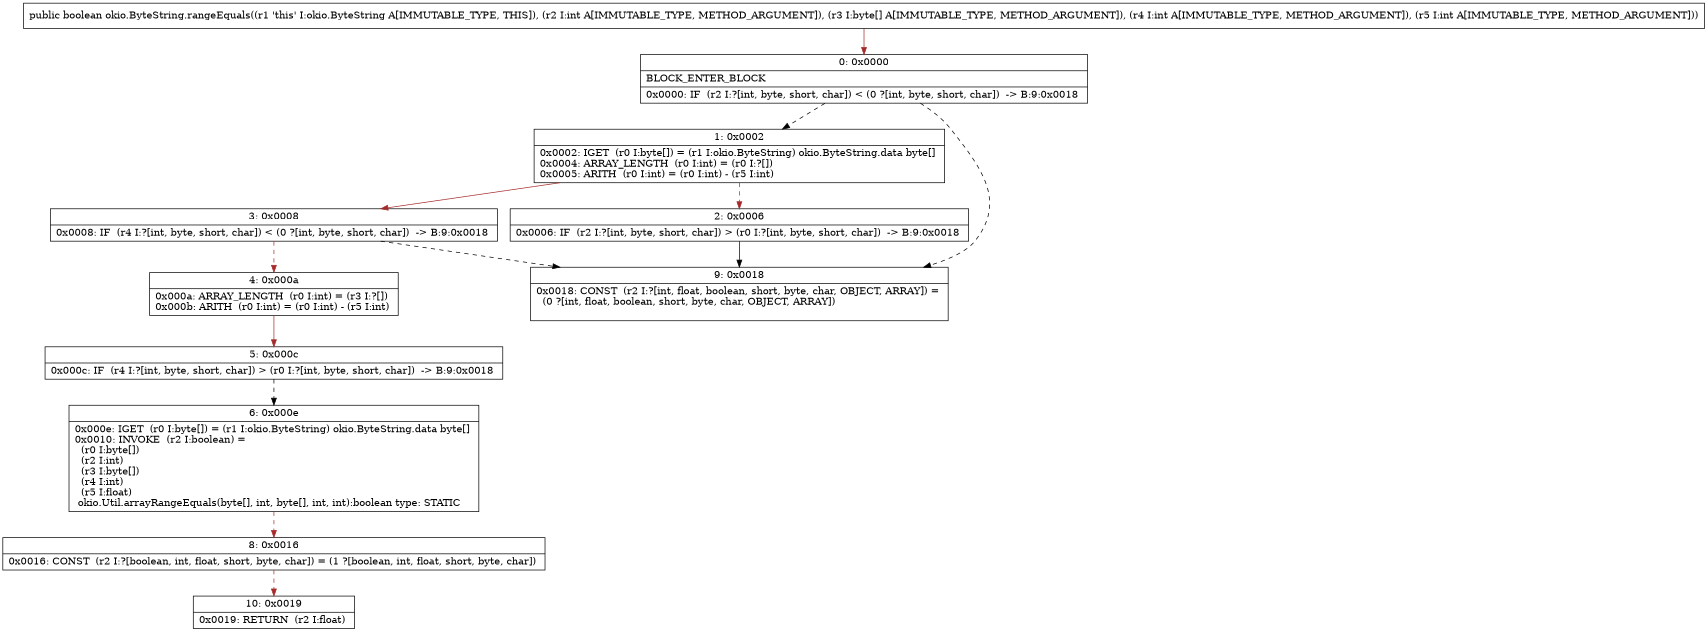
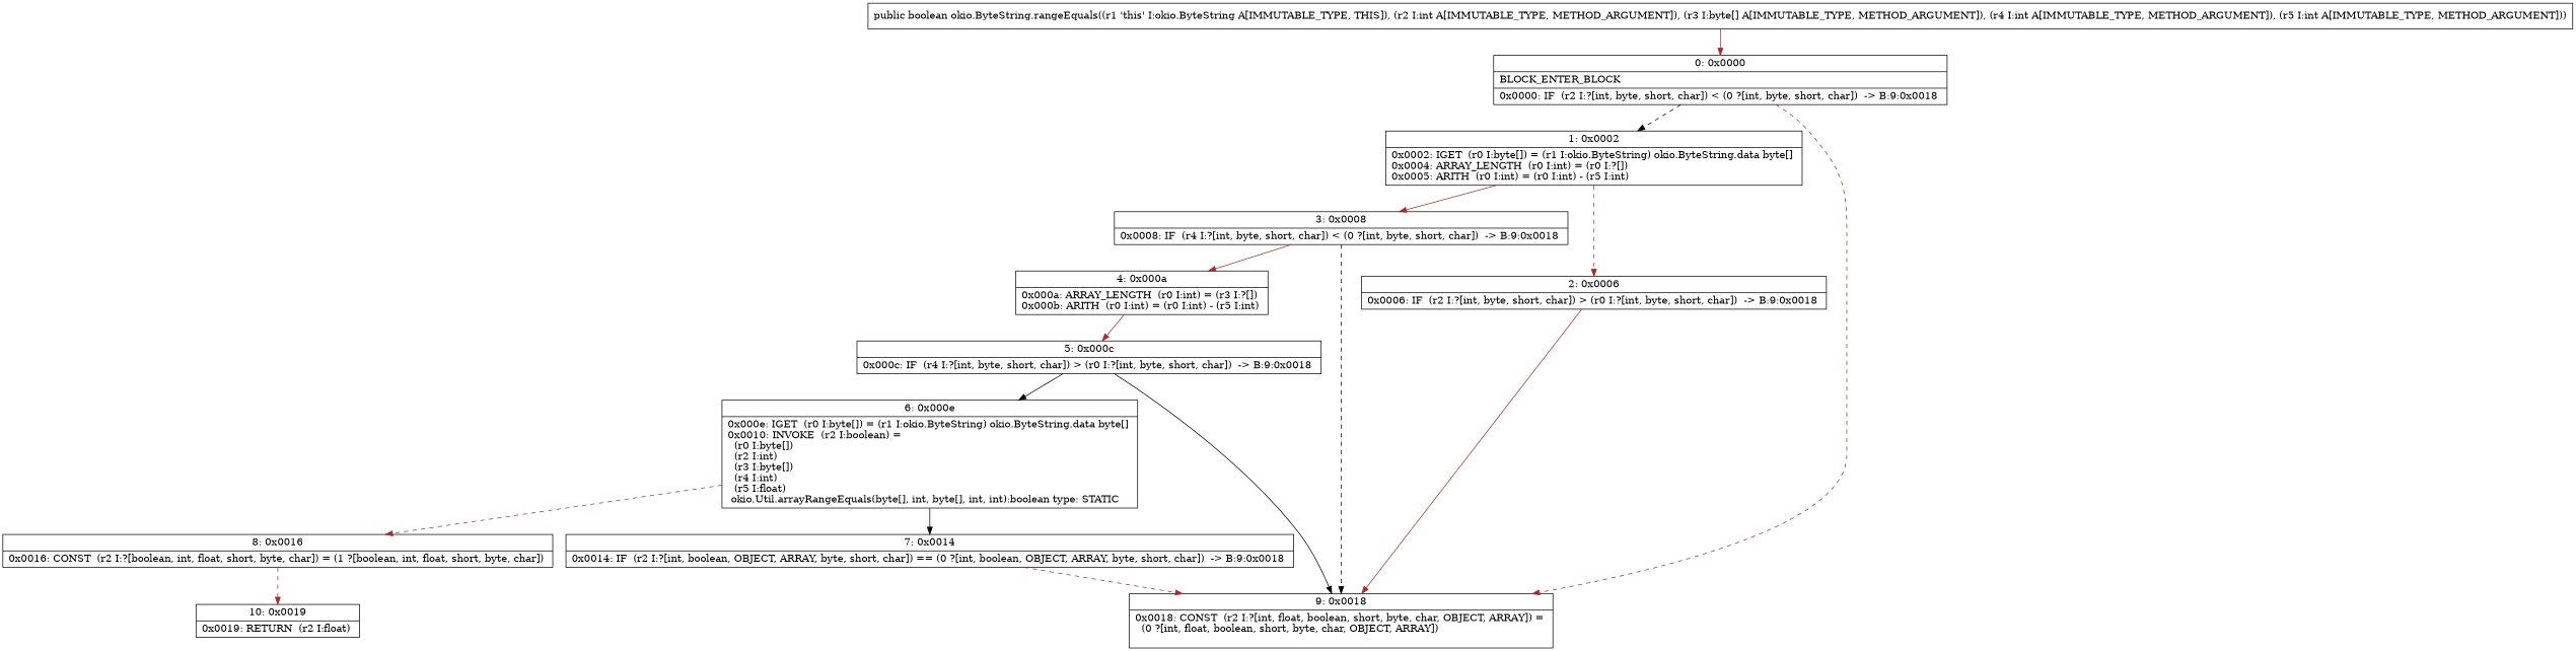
  digraph {
    node [shape=record]
    edge [color=brown style=dashed]
    n1 [label="{0\:\ 0x0000|BLOCK_ENTER_BLOCK\l|0x0000: IF  (r2 I:?[int, byte, short, char]) \< (0 ?[int, byte, short, char])  \-\> B:9:0x0018 \l}"]
    n2 [label="{1\:\ 0x0002|0x0002: IGET  (r0 I:byte[]) = (r1 I:okio.ByteString) okio.ByteString.data byte[] \l0x0004: ARRAY_LENGTH  (r0 I:int) = (r0 I:?[]) \l0x0005: ARITH  (r0 I:int) = (r0 I:int) \- (r5 I:int) \l}"]
    n3 [label="{9\:\ 0x0018|0x0018: CONST  (r2 I:?[int, float, boolean, short, byte, char, OBJECT, ARRAY]) = \l  (0 ?[int, float, boolean, short, byte, char, OBJECT, ARRAY])\l \l}"]
    n4 [label="{2\:\ 0x0006|0x0006: IF  (r2 I:?[int, byte, short, char]) \> (r0 I:?[int, byte, short, char])  \-\> B:9:0x0018 \l}"]
    n5 [label="{3\:\ 0x0008|0x0008: IF  (r4 I:?[int, byte, short, char]) \< (0 ?[int, byte, short, char])  \-\> B:9:0x0018 \l}"]
    n6 [label="{4\:\ 0x000a|0x000a: ARRAY_LENGTH  (r0 I:int) = (r3 I:?[]) \l0x000b: ARITH  (r0 I:int) = (r0 I:int) \- (r5 I:int) \l}"]
    n7 [label="{5\:\ 0x000c|0x000c: IF  (r4 I:?[int, byte, short, char]) \> (r0 I:?[int, byte, short, char])  \-\> B:9:0x0018 \l}"]
    n8 [label="{6\:\ 0x000e|0x000e: IGET  (r0 I:byte[]) = (r1 I:okio.ByteString) okio.ByteString.data byte[] \l0x0010: INVOKE  (r2 I:boolean) = \l  (r0 I:byte[])\l  (r2 I:int)\l  (r3 I:byte[])\l  (r4 I:int)\l  (r5 I:float)\l okio.Util.arrayRangeEquals(byte[], int, byte[], int, int):boolean type: STATIC \l}"]
+   n9 [label="{7\:\ 0x0014|0x0014: IF  (r2 I:?[int, boolean, OBJECT, ARRAY, byte, short, char]) == (0 ?[int, boolean, OBJECT, ARRAY, byte, short, char])  \-\> B:9:0x0018 \l}"]
    n10 [label="{8\:\ 0x0016|0x0016: CONST  (r2 I:?[boolean, int, float, short, byte, char]) = (1 ?[boolean, int, float, short, byte, char]) \l}"]
    n11 [label="{10\:\ 0x0019|0x0019: RETURN  (r2 I:float) \l}"]
    n12 [label="{public boolean okio.ByteString.rangeEquals((r1 'this' I:okio.ByteString A[IMMUTABLE_TYPE, THIS]), (r2 I:int A[IMMUTABLE_TYPE, METHOD_ARGUMENT]), (r3 I:byte[] A[IMMUTABLE_TYPE, METHOD_ARGUMENT]), (r4 I:int A[IMMUTABLE_TYPE, METHOD_ARGUMENT]), (r5 I:int A[IMMUTABLE_TYPE, METHOD_ARGUMENT])) }"]
    n1 -> n2 [color=black]
-   n1 -> n3 [color=black]
+   n1 -> n3
    n2 -> n4
    n2 -> n5 [style=solid]
-   n4 -> n3 [color=black style=solid]
+   n4 -> n3 [style=solid]
    n5 -> n3 [color=black]
-   n5 -> n6
+   n5 -> n6 [style=solid]
    n6 -> n7 [style=solid]
-   n7 -> n8 [color=black]
+   n7 -> n3 [color=black style=solid]
+   n7 -> n8 [color=black style=solid]
+   n8 -> n9 [color=black style=solid]
    n8 -> n10
+   n9 -> n3
    n10 -> n11
    n12 -> n1 [style=solid]
  }
